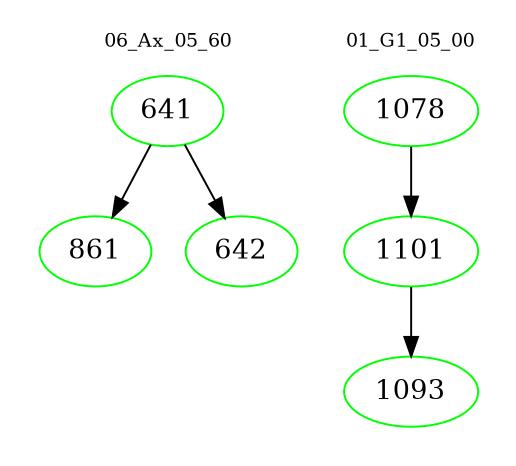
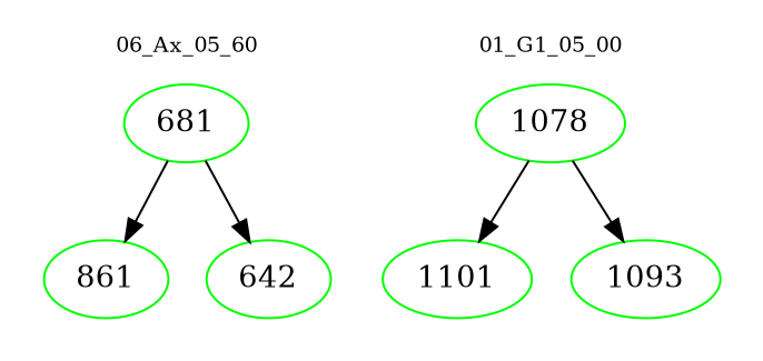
  digraph {
    node [color=green]
    edge [color=black]
-   n1 [label=641]
+   n1 [label=681]
    n2 [label=861]
    n3 [label=642]
    n4 [label=1078]
    n5 [label=1101]
    n6 [label=1093]
    subgraph cluster_1 {
      color=white
      fontsize=10
      label="06_Ax_05_60"
      n1
      n2
      n3
    }
    subgraph cluster_2 {
      color=white
      fontsize=10
      label="01_G1_05_00"
      n4
      n5
      n6
    }
    n1 -> n2
    n1 -> n3
    n4 -> n5
-   n5 -> n6
+   n4 -> n6
  }
